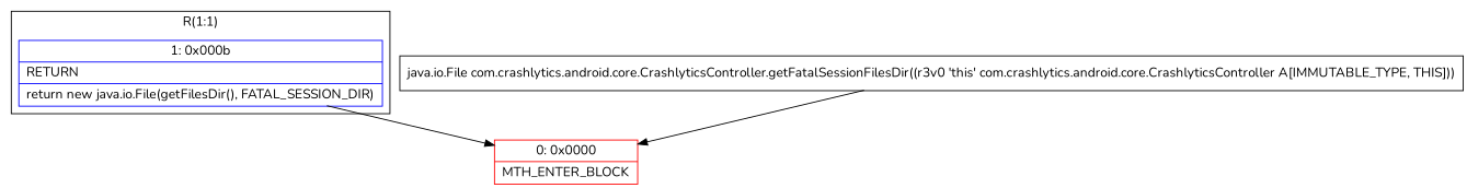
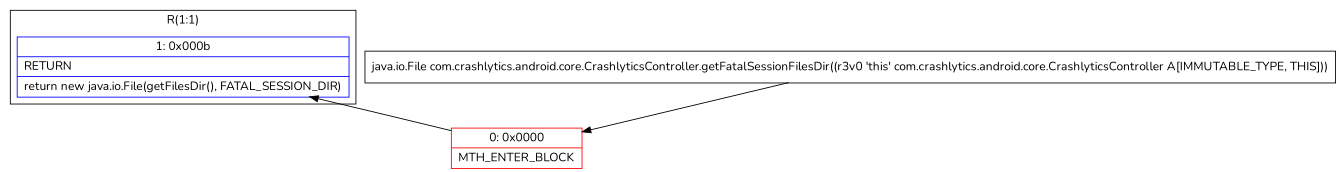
  digraph {
    fontname=Nunito
    node [shape=record fontname=Nunito]
    edge [fontname=Nunito]
    n1 [color=blue label="{1\:\ 0x000b|RETURN\l|return new java.io.File(getFilesDir(), FATAL_SESSION_DIR)\l}"]
    n2 [color=red label="{0\:\ 0x0000|MTH_ENTER_BLOCK\l}"]
    n3 [label="{java.io.File com.crashlytics.android.core.CrashlyticsController.getFatalSessionFilesDir((r3v0 'this' com.crashlytics.android.core.CrashlyticsController A[IMMUTABLE_TYPE, THIS])) }"]
    subgraph cluster_1 {
      label="R(1:1)"
      n1
    }
-   n1 -> n2
+   n2 -> n1
    n3 -> n2
  }
